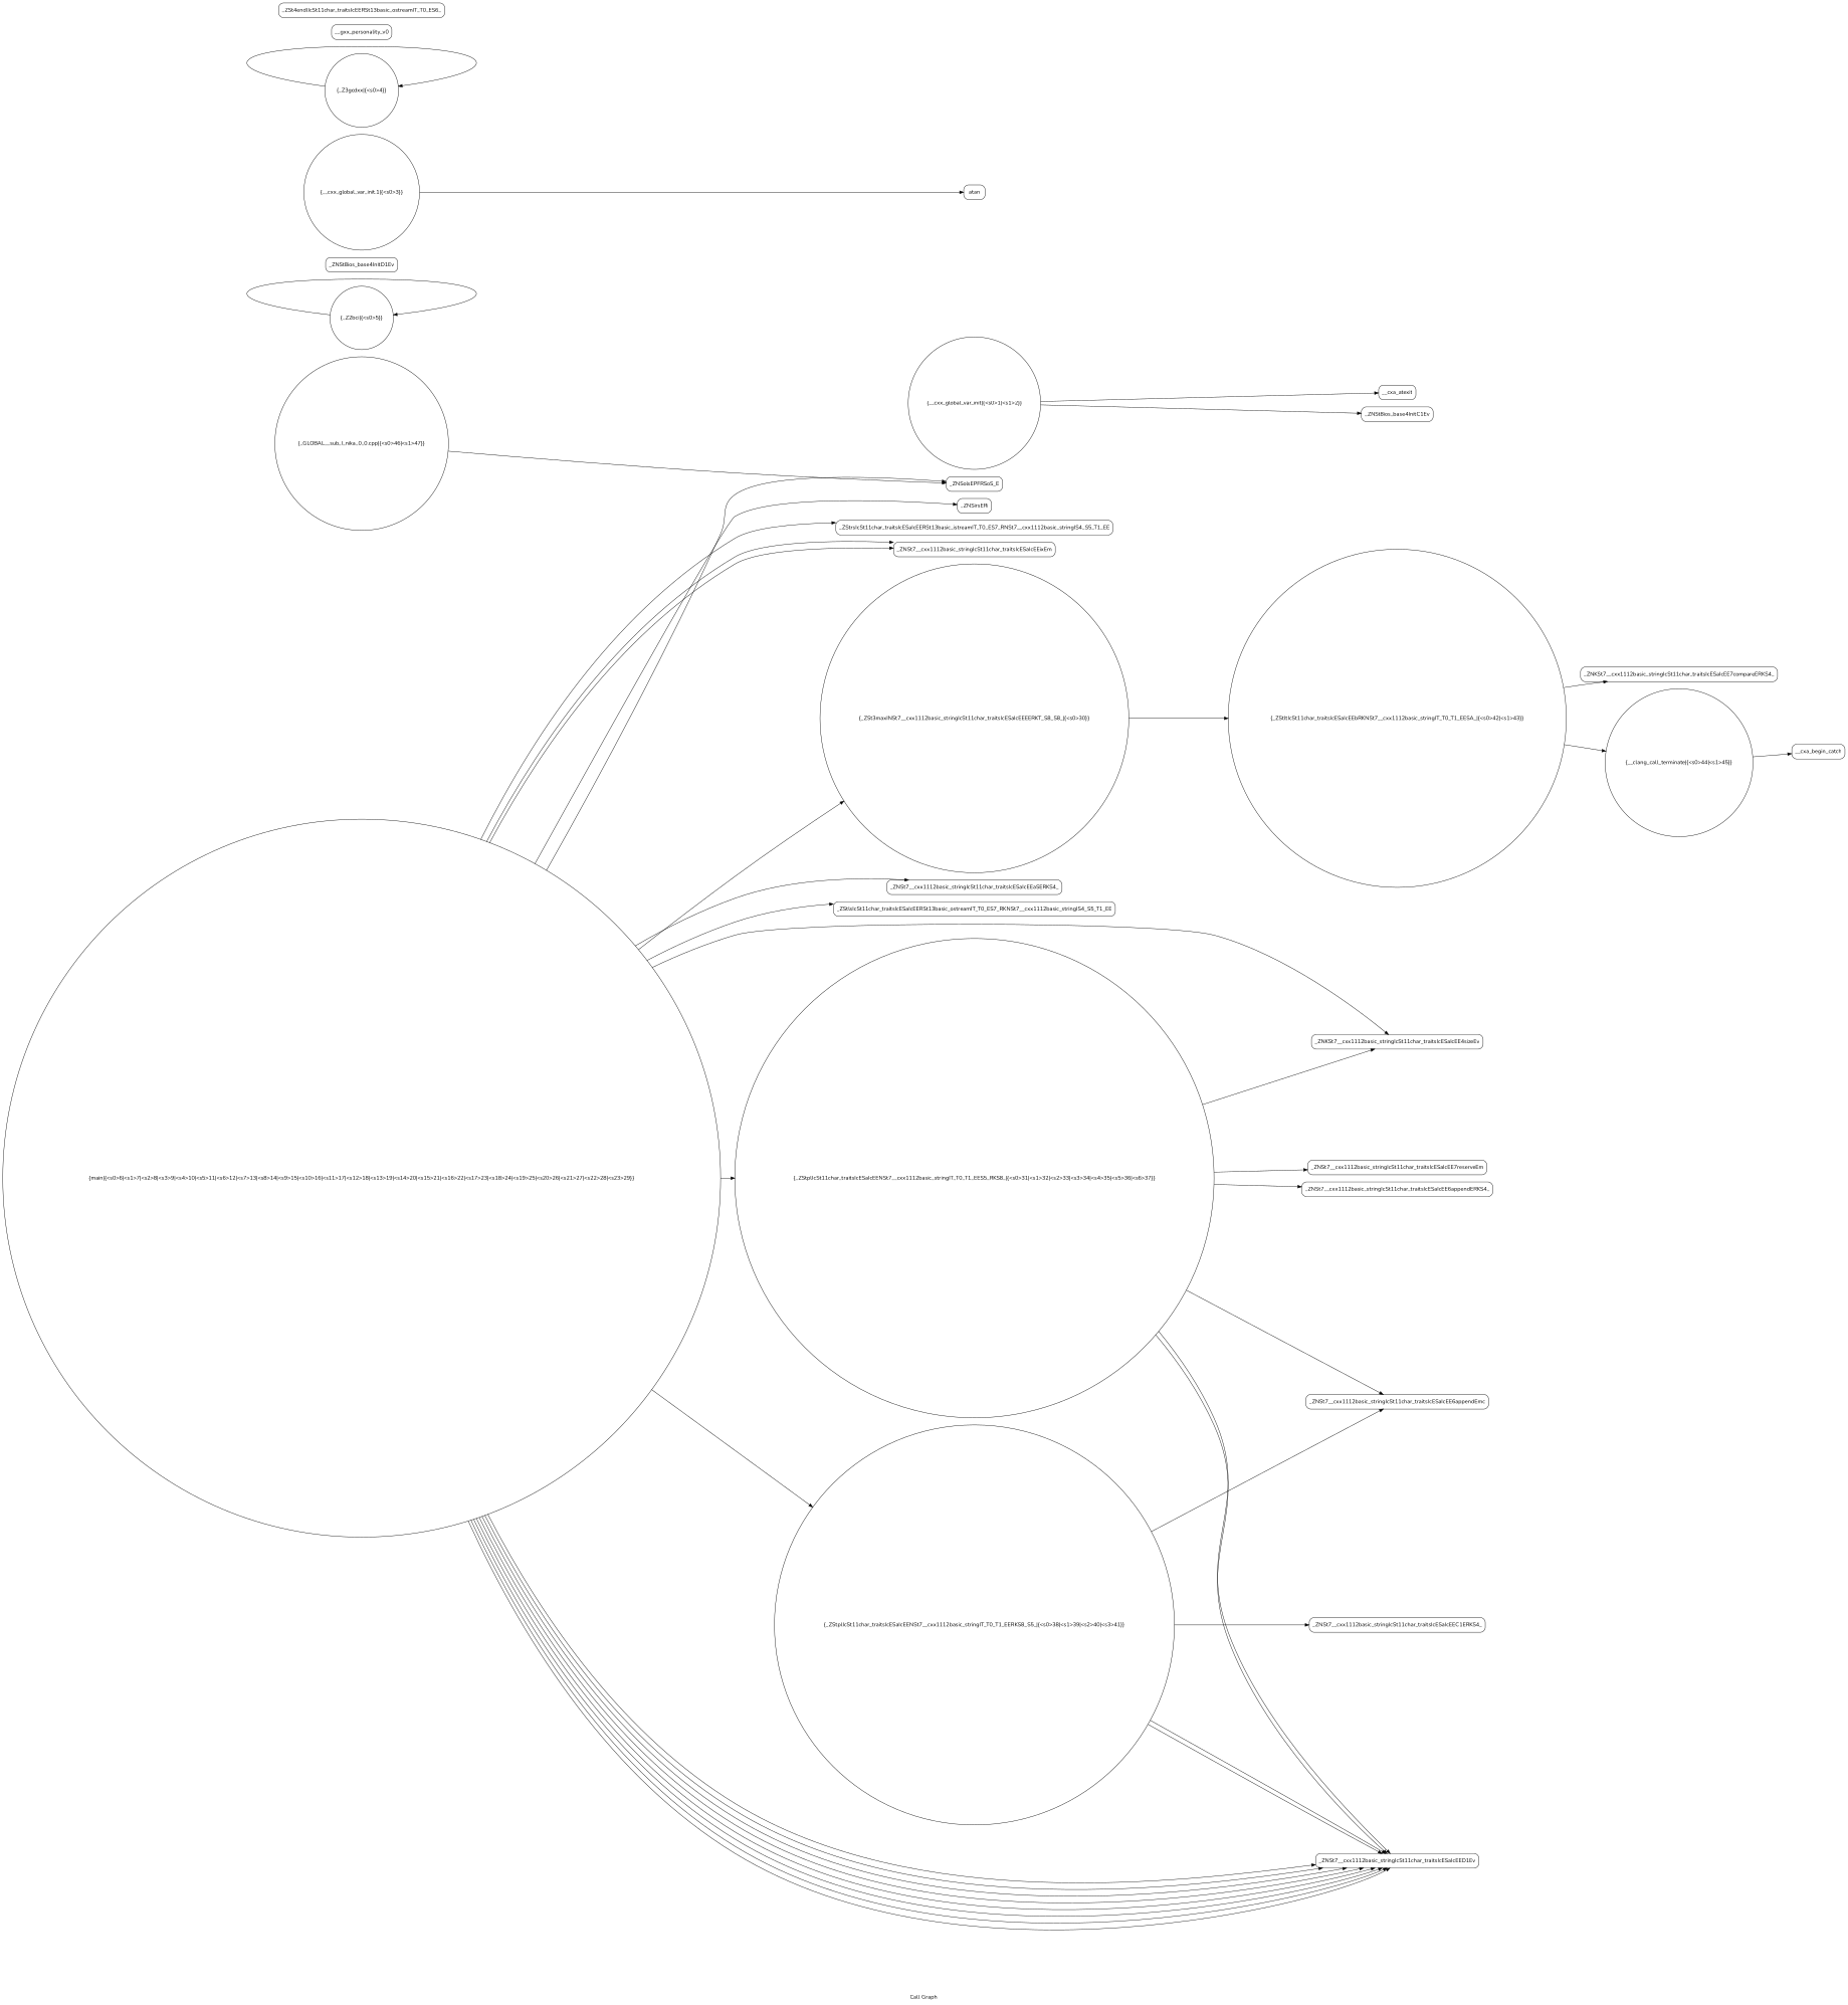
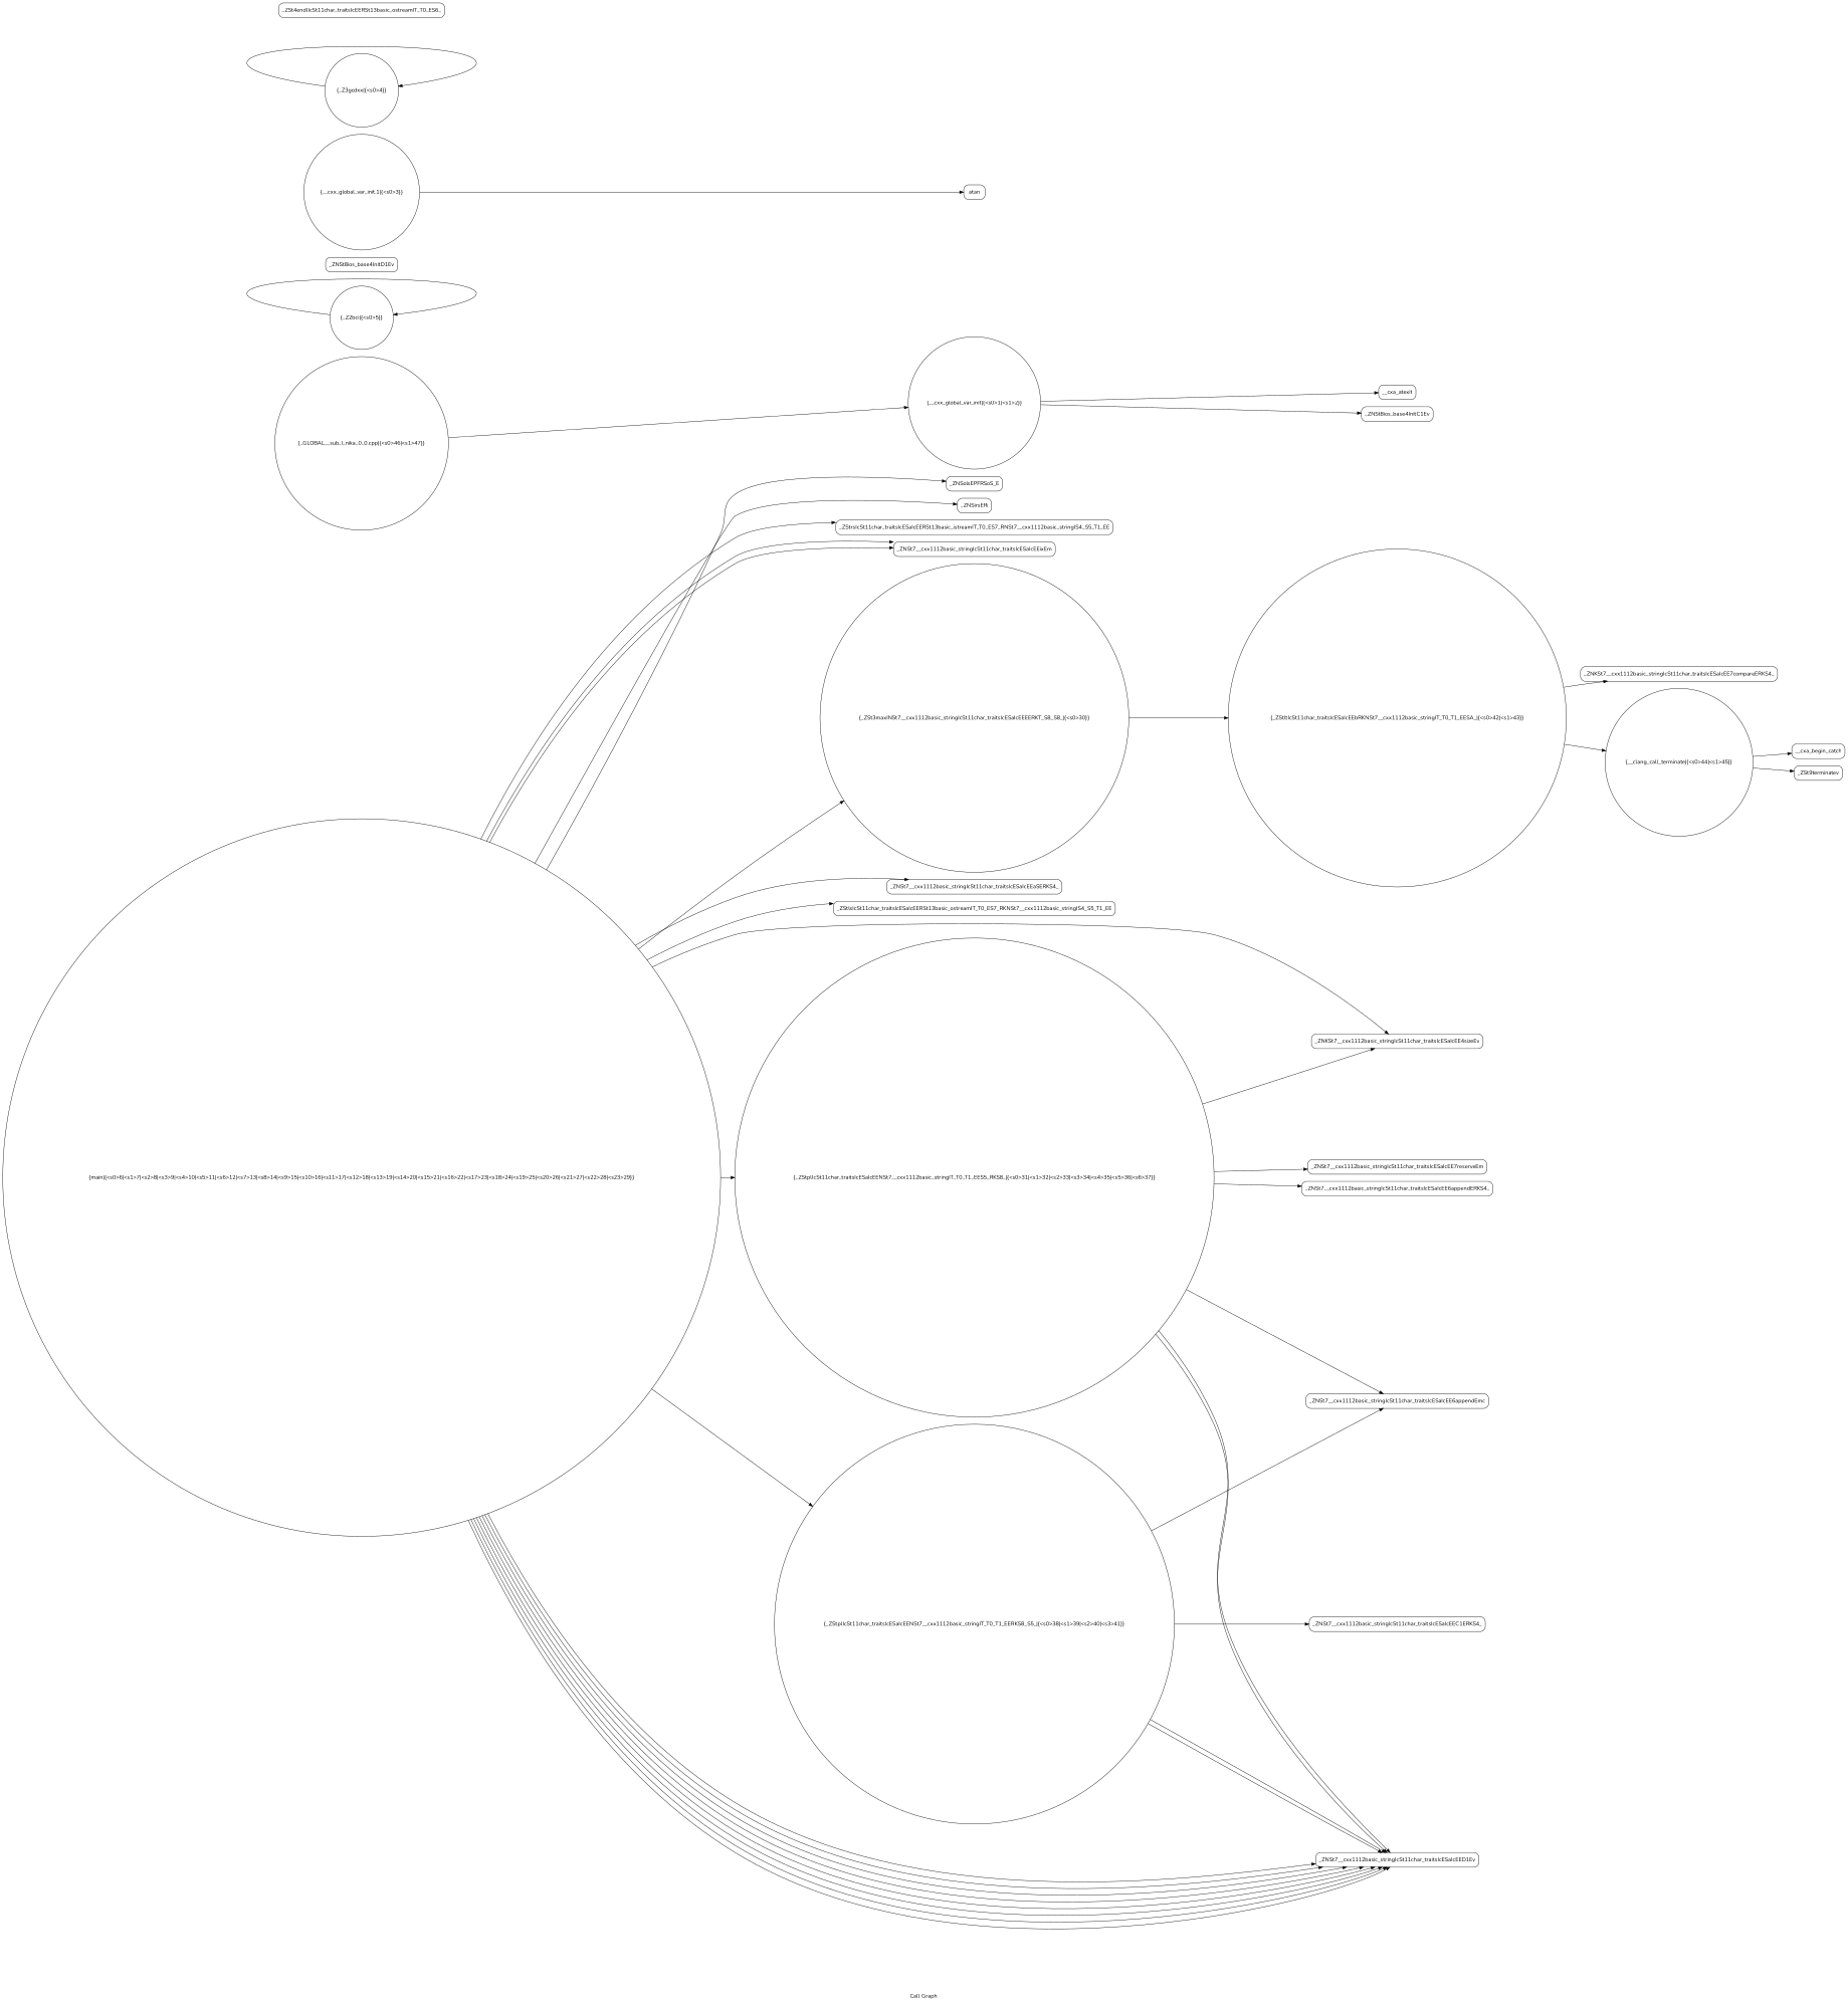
  digraph {
    fontname=Nunito
    label="Call Graph"
    rankdir=LR
    node [fontname=Nunito shape=Mrecord]
    edge [color=black fontname=Nunito tailport=s0]
    n1 [label="{__cxx_global_var_init|{<s0>1|<s1>2}}" shape=circle]
    n2 [label="{_ZNSt8ios_base4InitC1Ev}"]
    n3 [label="{__cxa_atexit}"]
    n4 [label="{_ZNKSt7__cxx1112basic_stringIcSt11char_traitsIcESaIcEE7compareERKS4_}"]
    n5 [label="{_Z2bci|{<s0>5}}" shape=circle]
    n6 [label="{_ZNSt7__cxx1112basic_stringIcSt11char_traitsIcESaIcEEC1ERKS4_}"]
    n7 [label="{_ZNKSt7__cxx1112basic_stringIcSt11char_traitsIcESaIcEE4sizeEv}"]
    n8 [label="{_ZNSt8ios_base4InitD1Ev}"]
    n9 [label="{__cxa_begin_catch}"]
    n10 [label="{_ZStplIcSt11char_traitsIcESaIcEENSt7__cxx1112basic_stringIT_T0_T1_EES5_RKS8_|{<s0>31|<s1>32|<s2>33|<s3>34|<s4>35|<s5>36|<s6>37}}" shape=circle]
    n11 [label="{_ZNSt7__cxx1112basic_stringIcSt11char_traitsIcESaIcEE7reserveEm}"]
    n12 [label="{_ZNSt7__cxx1112basic_stringIcSt11char_traitsIcESaIcEE6appendEmc}"]
    n13 [label="{_ZNSt7__cxx1112basic_stringIcSt11char_traitsIcESaIcEE6appendERKS4_}"]
    n14 [label="{_ZNSt7__cxx1112basic_stringIcSt11char_traitsIcESaIcEED1Ev}"]
    n15 [label="{_ZNSolsEPFRSoS_E}"]
    n16 [label="{__cxx_global_var_init.1|{<s0>3}}" shape=circle]
    n17 [label="{atan}"]
    n18 [label="{_ZStplIcSt11char_traitsIcESaIcEENSt7__cxx1112basic_stringIT_T0_T1_EERKS8_S5_|{<s0>38|<s1>39|<s2>40|<s3>41}}" shape=circle]
    n19 [label="{_ZStltIcSt11char_traitsIcESaIcEEbRKNSt7__cxx1112basic_stringIT_T0_T1_EESA_|{<s0>42|<s1>43}}" shape=circle]
    n20 [label="{__clang_call_terminate|{<s0>44|<s1>45}}" shape=circle]
+   n21 [label="{_ZSt9terminatev}"]
    n22 [label="{_Z3gcdxx|{<s0>4}}" shape=circle]
-   n23 [label="{__gxx_personality_v0}"]
    n24 [label="{main|{<s0>6|<s1>7|<s2>8|<s3>9|<s4>10|<s5>11|<s6>12|<s7>13|<s8>14|<s9>15|<s10>16|<s11>17|<s12>18|<s13>19|<s14>20|<s15>21|<s16>22|<s17>23|<s18>24|<s19>25|<s20>26|<s21>27|<s22>28|<s23>29}}" shape=circle]
    n25 [label="{_ZNSirsERi}"]
    n26 [label="{_ZStrsIcSt11char_traitsIcESaIcEERSt13basic_istreamIT_T0_ES7_RNSt7__cxx1112basic_stringIS4_S5_T1_EE}"]
    n27 [label="{_ZNSt7__cxx1112basic_stringIcSt11char_traitsIcESaIcEEixEm}"]
    n28 [label="{_ZSt3maxINSt7__cxx1112basic_stringIcSt11char_traitsIcESaIcEEEERKT_S8_S8_|{<s0>30}}" shape=circle]
    n29 [label="{_ZNSt7__cxx1112basic_stringIcSt11char_traitsIcESaIcEEaSERKS4_}"]
    n30 [label="{_ZStlsIcSt11char_traitsIcESaIcEERSt13basic_ostreamIT_T0_ES7_RKNSt7__cxx1112basic_stringIS4_S5_T1_EE}"]
    n31 [label="{_GLOBAL__sub_I_nika_0_0.cpp|{<s0>46|<s1>47}}" shape=circle]
    n32 [label="{_ZSt4endlIcSt11char_traitsIcEERSt13basic_ostreamIT_T0_ES6_}"]
    n1 -> n2
    n1 -> n3 [tailport=s1]
    n5 -> n5
    n10 -> n7 [tailport=s1]
    n10 -> n11 [tailport=s2]
    n10 -> n12 [tailport=s3]
    n10 -> n13 [tailport=s4]
    n10 -> n14 [tailport=s5]
    n10 -> n14 [tailport=s6]
    n16 -> n17
    n18 -> n6
    n18 -> n12 [tailport=s1]
    n18 -> n14 [tailport=s2]
    n18 -> n14 [tailport=s3]
    n19 -> n4
    n19 -> n20 [tailport=s1]
    n20 -> n9
+   n20 -> n21 [tailport=s1]
    n22 -> n22
    n24 -> n7 [tailport=s6]
    n24 -> n10 [tailport=s8]
    n24 -> n14 [tailport=s13]
    n24 -> n14 [tailport=s14]
    n24 -> n14 [tailport=s15]
    n24 -> n14 [tailport=s16]
    n24 -> n14 [tailport=s20]
    n24 -> n14 [tailport=s21]
    n24 -> n14 [tailport=s22]
    n24 -> n14 [tailport=s23]
    n24 -> n15 [tailport=s19]
    n24 -> n18 [tailport=s10]
    n24 -> n25 [tailport=s2]
    n24 -> n26 [tailport=s4]
    n24 -> n27 [tailport=s7]
    n24 -> n27 [tailport=s9]
    n24 -> n28 [tailport=s11]
    n24 -> n29 [tailport=s12]
    n24 -> n30 [tailport=s18]
    n28 -> n19
-   n31 -> n15
+   n31 -> n1
  }
